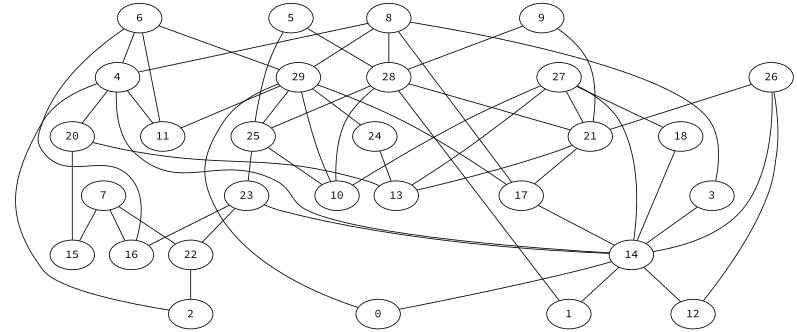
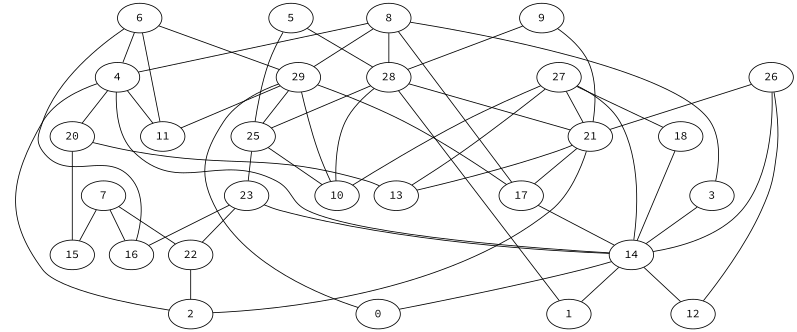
  digraph {
    fontname="Source Code Pro"
    node [fontname="Source Code Pro"]
    edge [color=black dir=none fontname="Source Code Pro"]
    5
    25
    28
    10
    23
    21
    1
    29
    17
    0
    11
-   24
    14
    15
    13
    22
    2
    9
    4
    20
    12
    18
    26
    16
    6
    3
    8
    27
    7
    subgraph sub_1 {
      5
      25
      28
      10
      23
      21
      1
      29
      17
      0
      11
-     24
      14
      15
      13
      22
      2
      9
      4
      20
      12
      18
      26
      16
      6
      3
      8
      27
      7
    }
    5 -> 25
    5 -> 28
    25 -> 10
    25 -> 23
    28 -> 25
    28 -> 10
    28 -> 21
    28 -> 1
    23 -> 14
    23 -> 22
    23 -> 16
    21 -> 17
    21 -> 13
+   21 -> 2
    29 -> 25
    29 -> 10
    29 -> 17
    29 -> 0
    29 -> 11
-   29 -> 24
    17 -> 14
-   24 -> 13
    14 -> 1
    14 -> 0
    14 -> 12
    22 -> 2
    9 -> 28
    9 -> 21
    4 -> 11
    4 -> 14
    4 -> 2
    4 -> 20
    20 -> 15
    20 -> 13
    18 -> 14
    26 -> 21
    26 -> 14
    26 -> 12
    6 -> 29
    6 -> 11
    6 -> 4
    6 -> 16
    3 -> 14
    8 -> 28
    8 -> 29
    8 -> 17
    8 -> 4
    8 -> 3
    27 -> 10
    27 -> 21
    27 -> 14
    27 -> 13
    27 -> 18
    7 -> 15
    7 -> 22
    7 -> 16
  }
